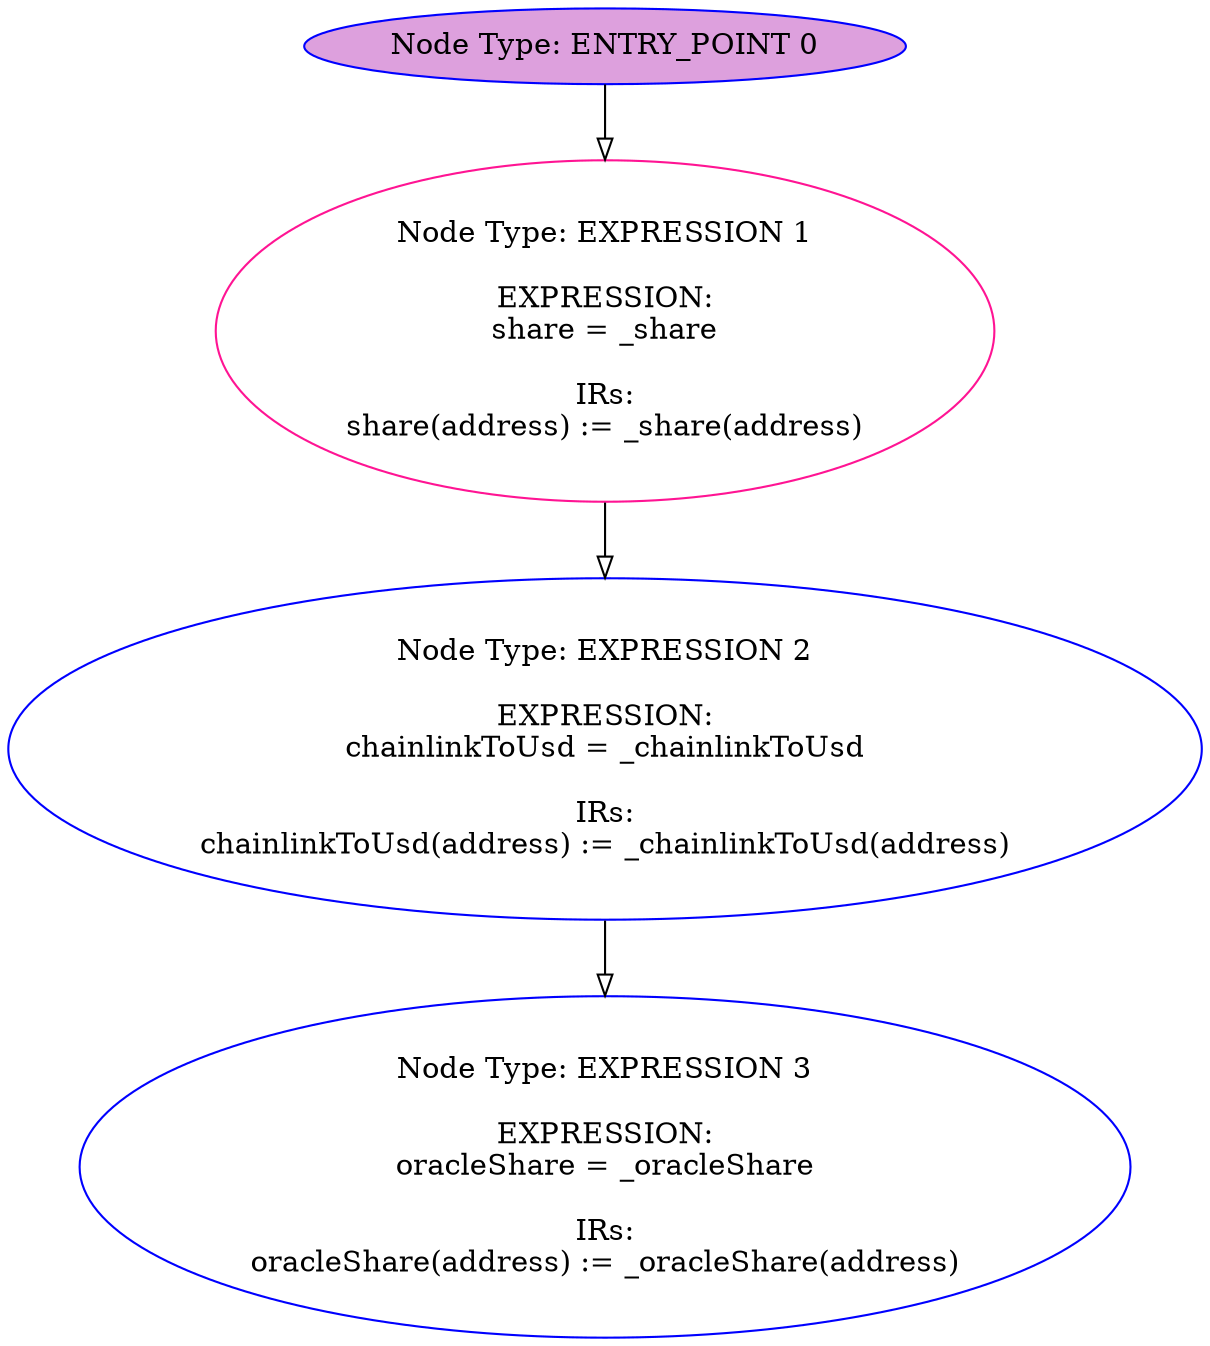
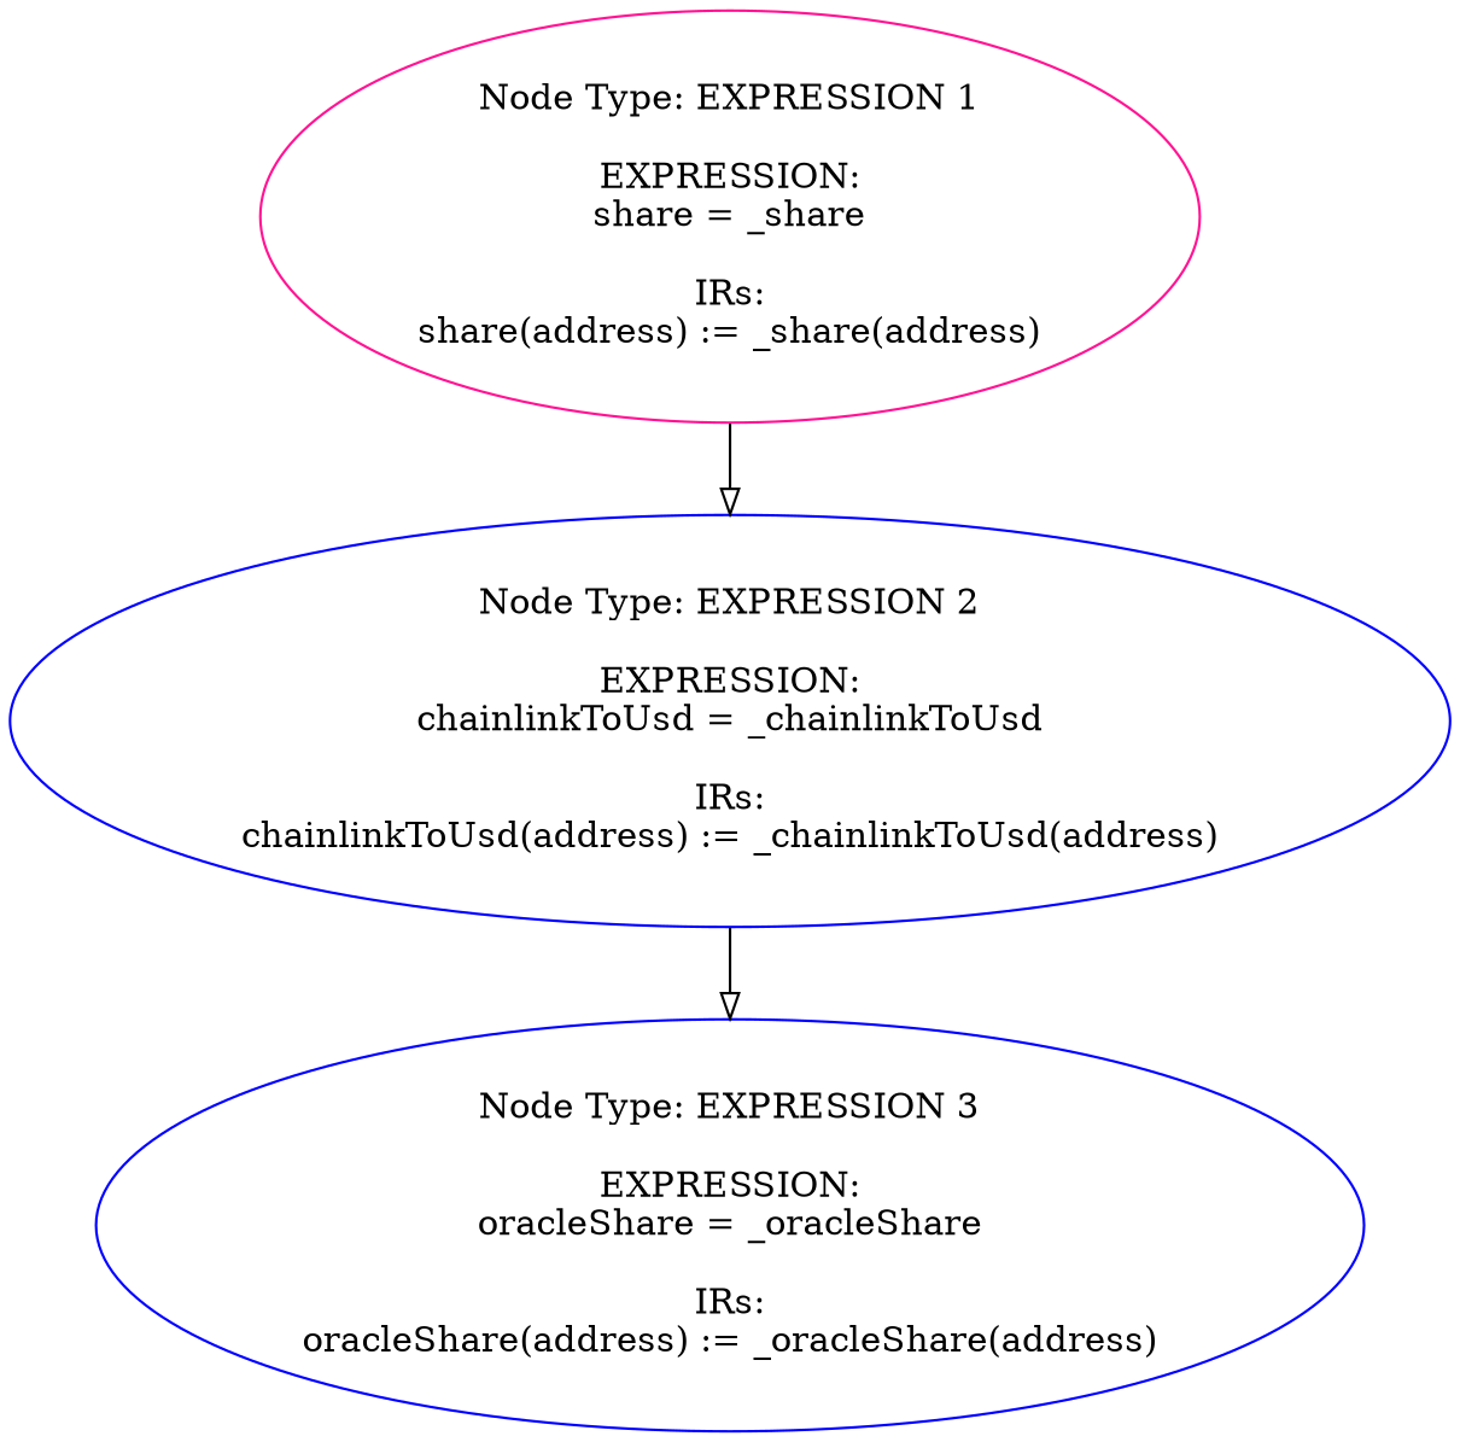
  digraph {
    node [style=filled fillcolor=white color=blue]
    edge [style=solid arrowhead=onormal]
-   n1 [label="Node Type: ENTRY_POINT 0\n" fillcolor=plum]
    n2 [label="Node Type: EXPRESSION 1\n\nEXPRESSION:\nshare = _share\n\nIRs:\nshare(address) := _share(address)" color=deeppink]
    n3 [label="Node Type: EXPRESSION 2\n\nEXPRESSION:\nchainlinkToUsd = _chainlinkToUsd\n\nIRs:\nchainlinkToUsd(address) := _chainlinkToUsd(address)"]
    n4 [label="Node Type: EXPRESSION 3\n\nEXPRESSION:\noracleShare = _oracleShare\n\nIRs:\noracleShare(address) := _oracleShare(address)"]
-   n1 -> n2
    n2 -> n3
    n3 -> n4
  }
